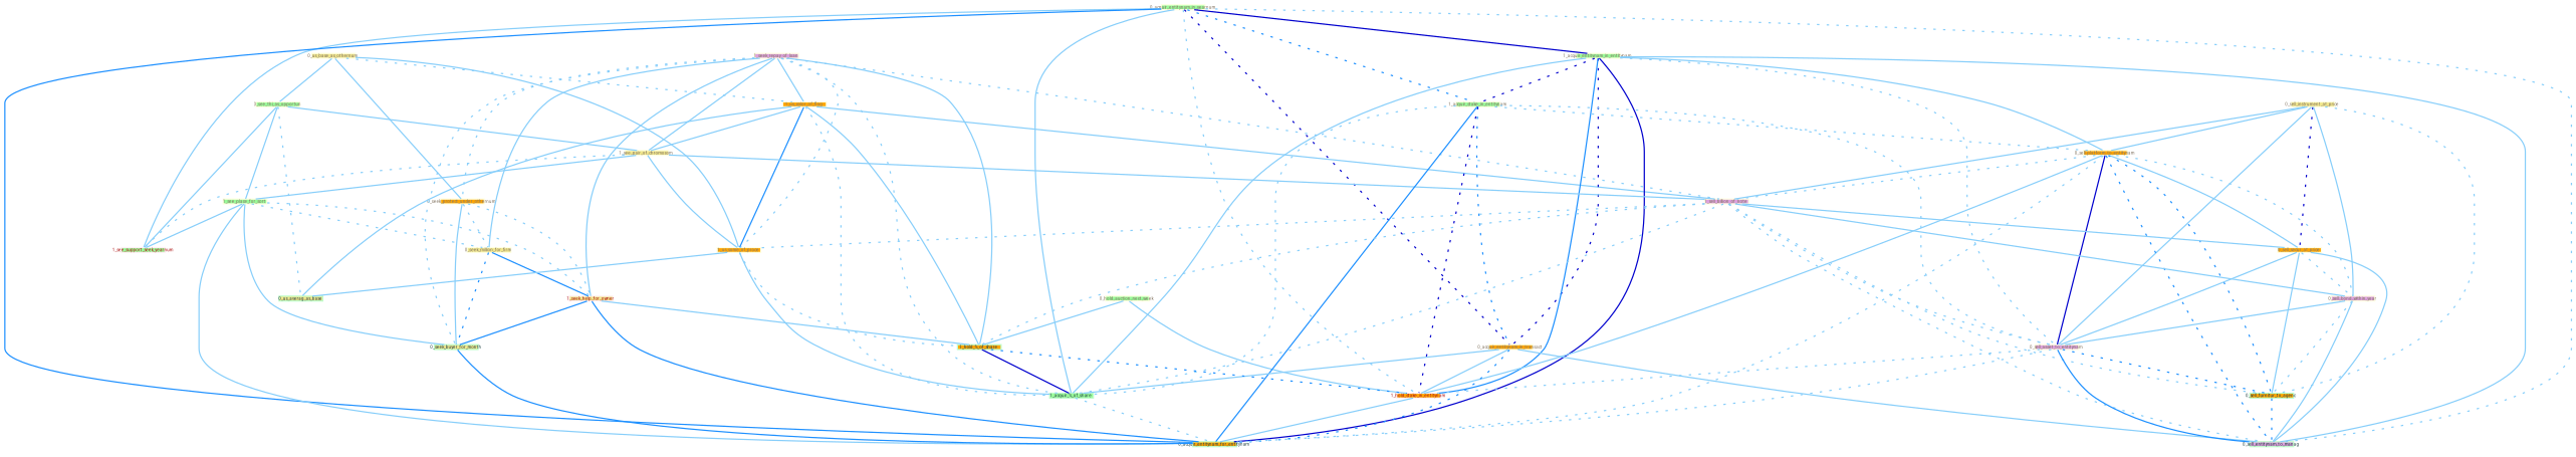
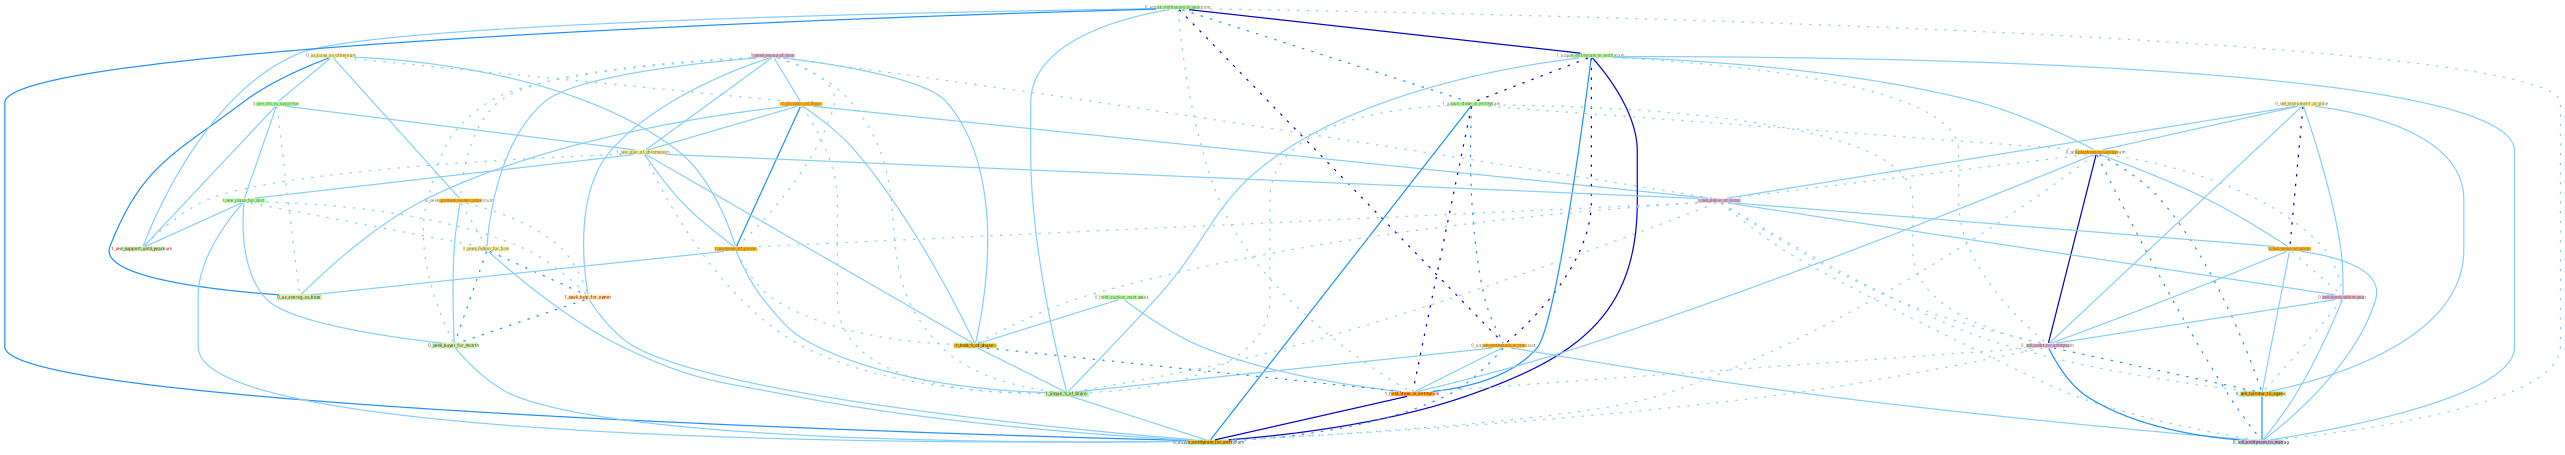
  graph {
    fontname="Roboto Condensed"
    node [color="#ffffe0" fillcolor=orange fixedsize=true fontcolor="#8b7d6b" fontname="Roboto Condensed" fontsize=4 shape=polygon style=filled]
    edge [color="#87cefa" fontname="Roboto Condensed" style=solid w=1]
    "0_us_base_as_othernum " [fillcolor=khaki height=.06 width=.5]
    "0_see_thi_as_opportun " [fillcolor=palegreen height=.06 width=.5]
    "0_acquir_entitynam_in_yearnum " [fillcolor=palegreen height=.06 width=.5]
    "1_seek_repay_of_loan " [fillcolor=plum height=.06 width=.5]
    "1_us_color_of_flag " [height=.06 width=.5]
    "0_seek_protect_under_othernum " [height=.06 width=.5]
    "1_acquir_entitynam_in_entitynam " [fillcolor=palegreen height=.06 width=.5]
    "1_see_pair_of_chromosom " [fillcolor=khaki height=.06 width=.5]
    "0_sell_instrument_at_price " [fillcolor=khaki height=.06 width=.5]
    "1_see_place_for_sort " [fillcolor=palegreen height=.06 width=.5]
    "0_seek_million_for_firm " [fillcolor=khaki height=.06 width=.5]
    "0_hold_auction_next_week " [fillcolor=palegreen height=.06 width=.5]
    "1_acquir_stake_in_entitynam " [fillcolor=palegreen height=.06 width=.5]
    "0_sell_platform_to_entitynam " [height=.06 width=.5]
    "1_sell_billion_of_note " [fillcolor=plum height=.06 width=.5]
    "0_sell_secur_at_price " [height=.06 width=.5]
    "0_acquir_entitynam_in_transact " [height=.06 width=.5]
    "0_sell_bond_within_year " [fillcolor=plum height=.06 width=.5]
    "0_sell_asset_to_entitynam " [fillcolor=plum height=.06 width=.5]
    "1_us_some_of_proce " [height=.06 width=.5]
    "1_hold_stake_in_entitynam " [color="#fff0f5" fontcolor="#b22222" height=.06 width=.5]
    "1_seek_help_for_owner " [color="#fff0f5" fillcolor=khaki fontcolor="#b22222" height=.06 width=.5]
-   "1_see_support_until_yearnum " [color="#fff0f5" fillcolor=palegreen fontcolor="#b22222" height=.06 width=.5 label="1_see_support_seek_yearnum"]
+   "1_see_support_until_yearnum " [color="#fff0f5" fillcolor=palegreen fontcolor="#b22222" height=.06 width=.5]
    "0_us_averag_as_base " [color="#BDFCC9" fillcolor=khaki fontcolor="#2f4f4f" height=.06 width=.5]
-   "1_acquir_%_of_share " [color="#BDFCC9" fillcolor=palegreen fontcolor="#2f4f4f" height=.06 width=.5]
+   "1_acquir_%_of_share " [color="#BDFCC9" fillcolor=palegreen fontcolor="#b22222" height=.06 width=.5]
    "0_sell_entitynam_to_manag " [color="#BDFCC9" fillcolor=plum fontcolor="#2f4f4f" height=.06 width=.5]
    "0_acquir_entitynam_for_entitynam " [color="#BDFCC9" fontcolor="#2f4f4f" height=.06 width=.5]
    "1_hold_%_of_share " [color="#BDFCC9" fontcolor="#2f4f4f" height=.06 width=.5]
    "0_seek_buyer_for_month " [color="#BDFCC9" fillcolor=khaki fontcolor="#2f4f4f" height=.06 width=.5]
    "0_sell_furnitur_to_agenc " [color="#BDFCC9" fontcolor="#2f4f4f" height=.06 width=.5]
    subgraph sub_1 {
      "0_us_base_as_othernum "
      "0_see_thi_as_opportun "
      "0_acquir_entitynam_in_yearnum "
      "1_seek_repay_of_loan "
      "1_us_color_of_flag "
      "0_seek_protect_under_othernum "
      "1_acquir_entitynam_in_entitynam "
      "1_see_pair_of_chromosom "
      "0_sell_instrument_at_price "
      "1_see_place_for_sort "
      "0_seek_million_for_firm "
      "0_hold_auction_next_week "
      "1_acquir_stake_in_entitynam "
      "0_sell_platform_to_entitynam "
      "1_sell_billion_of_note "
      "0_sell_secur_at_price "
      "0_acquir_entitynam_in_transact "
      "0_sell_bond_within_year "
      "0_sell_asset_to_entitynam "
      "1_us_some_of_proce "
    }
    subgraph sub_2 {
      "1_hold_stake_in_entitynam "
      "1_seek_help_for_owner "
      "1_see_support_until_yearnum "
    }
    "0_us_base_as_othernum " -- "0_see_thi_as_opportun "
    "0_us_base_as_othernum " -- "1_us_color_of_flag " [style=dotted]
    "0_us_base_as_othernum " -- "0_seek_protect_under_othernum "
    "0_us_base_as_othernum " -- "1_us_some_of_proce "
+   "0_us_base_as_othernum " -- "0_us_averag_as_base " [color="#1e90ff" w=2]
    "0_see_thi_as_opportun " -- "1_see_pair_of_chromosom "
    "0_see_thi_as_opportun " -- "1_see_place_for_sort "
    "0_see_thi_as_opportun " -- "1_see_support_until_yearnum "
    "0_see_thi_as_opportun " -- "0_us_averag_as_base " [style=dotted]
    "0_acquir_entitynam_in_yearnum " -- "1_acquir_entitynam_in_entitynam " [color="#0000cd" w=3]
    "0_acquir_entitynam_in_yearnum " -- "1_acquir_stake_in_entitynam " [color="#1e90ff" style=dotted w=2]
    "0_acquir_entitynam_in_yearnum " -- "0_acquir_entitynam_in_transact " [color="#0000cd" style=dotted w=3]
    "0_acquir_entitynam_in_yearnum " -- "1_hold_stake_in_entitynam " [style=dotted]
    "0_acquir_entitynam_in_yearnum " -- "1_see_support_until_yearnum "
    "0_acquir_entitynam_in_yearnum " -- "1_acquir_%_of_share "
    "0_acquir_entitynam_in_yearnum " -- "0_sell_entitynam_to_manag " [style=dotted]
    "0_acquir_entitynam_in_yearnum " -- "0_acquir_entitynam_for_entitynam " [color="#1e90ff" w=2]
    "1_seek_repay_of_loan " -- "1_us_color_of_flag "
    "1_seek_repay_of_loan " -- "0_seek_protect_under_othernum " [style=dotted]
    "1_seek_repay_of_loan " -- "1_see_pair_of_chromosom "
    "1_seek_repay_of_loan " -- "0_seek_million_for_firm "
    "1_seek_repay_of_loan " -- "1_sell_billion_of_note " [style=dotted]
    "1_seek_repay_of_loan " -- "1_us_some_of_proce " [style=dotted]
    "1_seek_repay_of_loan " -- "1_seek_help_for_owner "
    "1_seek_repay_of_loan " -- "1_acquir_%_of_share " [style=dotted]
    "1_seek_repay_of_loan " -- "1_hold_%_of_share "
    "1_seek_repay_of_loan " -- "0_seek_buyer_for_month " [style=dotted]
    "1_us_color_of_flag " -- "1_see_pair_of_chromosom "
    "1_us_color_of_flag " -- "1_sell_billion_of_note "
    "1_us_color_of_flag " -- "1_us_some_of_proce " [color="#1e90ff" w=2]
    "1_us_color_of_flag " -- "0_us_averag_as_base "
    "1_us_color_of_flag " -- "1_acquir_%_of_share " [style=dotted]
    "1_us_color_of_flag " -- "1_hold_%_of_share "
    "0_seek_protect_under_othernum " -- "0_seek_million_for_firm " [style=dotted]
    "0_seek_protect_under_othernum " -- "1_seek_help_for_owner " [style=dotted]
    "0_seek_protect_under_othernum " -- "0_seek_buyer_for_month "
    "1_acquir_entitynam_in_entitynam " -- "1_acquir_stake_in_entitynam " [color="#0000cd" style=dotted w=3]
    "1_acquir_entitynam_in_entitynam " -- "0_sell_platform_to_entitynam "
    "1_acquir_entitynam_in_entitynam " -- "0_acquir_entitynam_in_transact " [color="#0000cd" style=dotted w=3]
    "1_acquir_entitynam_in_entitynam " -- "0_sell_asset_to_entitynam " [style=dotted]
    "1_acquir_entitynam_in_entitynam " -- "1_hold_stake_in_entitynam " [color="#1e90ff" w=2]
    "1_acquir_entitynam_in_entitynam " -- "1_acquir_%_of_share "
    "1_acquir_entitynam_in_entitynam " -- "0_sell_entitynam_to_manag "
    "1_acquir_entitynam_in_entitynam " -- "0_acquir_entitynam_for_entitynam " [color="#0000cd" w=3]
    "1_see_pair_of_chromosom " -- "1_see_place_for_sort "
    "1_see_pair_of_chromosom " -- "1_sell_billion_of_note "
    "1_see_pair_of_chromosom " -- "1_us_some_of_proce "
    "1_see_pair_of_chromosom " -- "1_see_support_until_yearnum " [style=dotted]
-   "1_seek_help_for_owner " -- "1_hold_%_of_share "
+   "1_see_pair_of_chromosom " -- "1_acquir_%_of_share " [style=dotted]
+   "1_see_pair_of_chromosom " -- "1_hold_%_of_share "
    "0_sell_instrument_at_price " -- "0_sell_platform_to_entitynam "
    "0_sell_instrument_at_price " -- "1_sell_billion_of_note "
    "0_sell_instrument_at_price " -- "0_sell_secur_at_price " [color="#0000cd" style=dotted w=3]
    "0_sell_instrument_at_price " -- "0_sell_bond_within_year "
    "0_sell_instrument_at_price " -- "0_sell_asset_to_entitynam "
-   "0_sell_instrument_at_price " -- "0_sell_furnitur_to_agenc " [style=dotted]
+   "0_sell_instrument_at_price " -- "0_sell_furnitur_to_agenc "
    "1_see_place_for_sort " -- "0_seek_million_for_firm " [style=dotted]
    "1_see_place_for_sort " -- "1_seek_help_for_owner " [style=dotted]
    "1_see_place_for_sort " -- "1_see_support_until_yearnum "
    "1_see_place_for_sort " -- "0_acquir_entitynam_for_entitynam "
    "1_see_place_for_sort " -- "0_seek_buyer_for_month "
-   "0_seek_million_for_firm " -- "1_seek_help_for_owner " [color="#1e90ff" w=2]
+   "0_seek_million_for_firm " -- "1_seek_help_for_owner " [color="#1e90ff" style=dotted w=2]
+   "0_seek_million_for_firm " -- "0_acquir_entitynam_for_entitynam "
    "0_seek_million_for_firm " -- "0_seek_buyer_for_month " [color="#1e90ff" style=dotted w=2]
    "0_hold_auction_next_week " -- "1_hold_stake_in_entitynam "
    "0_hold_auction_next_week " -- "1_hold_%_of_share "
    "1_acquir_stake_in_entitynam " -- "0_sell_platform_to_entitynam " [style=dotted]
    "1_acquir_stake_in_entitynam " -- "0_acquir_entitynam_in_transact " [color="#1e90ff" style=dotted w=2]
    "1_acquir_stake_in_entitynam " -- "0_sell_asset_to_entitynam " [style=dotted]
    "1_acquir_stake_in_entitynam " -- "1_hold_stake_in_entitynam " [color="#0000cd" style=dotted w=3]
    "1_acquir_stake_in_entitynam " -- "1_acquir_%_of_share " [style=dotted]
    "1_acquir_stake_in_entitynam " -- "0_acquir_entitynam_for_entitynam " [color="#1e90ff" w=2]
    "0_sell_platform_to_entitynam " -- "1_sell_billion_of_note " [style=dotted]
    "0_sell_platform_to_entitynam " -- "0_sell_secur_at_price "
    "0_sell_platform_to_entitynam " -- "0_sell_bond_within_year " [style=dotted]
    "0_sell_platform_to_entitynam " -- "0_sell_asset_to_entitynam " [color="#0000cd" w=3]
    "0_sell_platform_to_entitynam " -- "1_hold_stake_in_entitynam "
    "0_sell_platform_to_entitynam " -- "0_sell_entitynam_to_manag " [color="#1e90ff" style=dotted w=2]
    "0_sell_platform_to_entitynam " -- "0_acquir_entitynam_for_entitynam " [style=dotted]
    "0_sell_platform_to_entitynam " -- "0_sell_furnitur_to_agenc " [color="#1e90ff" style=dotted w=2]
    "1_sell_billion_of_note " -- "0_sell_secur_at_price "
    "1_sell_billion_of_note " -- "0_sell_bond_within_year "
    "1_sell_billion_of_note " -- "0_sell_asset_to_entitynam " [style=dotted]
    "1_sell_billion_of_note " -- "1_us_some_of_proce " [style=dotted]
    "1_sell_billion_of_note " -- "1_acquir_%_of_share " [style=dotted]
    "1_sell_billion_of_note " -- "0_sell_entitynam_to_manag " [style=dotted]
    "1_sell_billion_of_note " -- "1_hold_%_of_share " [style=dotted]
    "1_sell_billion_of_note " -- "0_sell_furnitur_to_agenc " [style=dotted]
    "0_sell_secur_at_price " -- "0_sell_bond_within_year " [style=dotted]
    "0_sell_secur_at_price " -- "0_sell_asset_to_entitynam "
    "0_sell_secur_at_price " -- "0_sell_entitynam_to_manag "
    "0_sell_secur_at_price " -- "0_sell_furnitur_to_agenc "
    "0_acquir_entitynam_in_transact " -- "1_hold_stake_in_entitynam "
    "0_acquir_entitynam_in_transact " -- "1_acquir_%_of_share "
    "0_acquir_entitynam_in_transact " -- "0_sell_entitynam_to_manag "
    "0_acquir_entitynam_in_transact " -- "0_acquir_entitynam_for_entitynam " [color="#1e90ff" style=dotted w=2]
    "0_sell_bond_within_year " -- "0_sell_asset_to_entitynam "
    "0_sell_bond_within_year " -- "0_sell_entitynam_to_manag "
    "0_sell_bond_within_year " -- "0_sell_furnitur_to_agenc " [style=dotted]
    "0_sell_asset_to_entitynam " -- "1_hold_stake_in_entitynam " [style=dotted]
    "0_sell_asset_to_entitynam " -- "0_sell_entitynam_to_manag " [color="#1e90ff" w=2]
    "0_sell_asset_to_entitynam " -- "0_acquir_entitynam_for_entitynam " [style=dotted]
    "0_sell_asset_to_entitynam " -- "0_sell_furnitur_to_agenc " [color="#1e90ff" style=dotted w=2]
    "1_us_some_of_proce " -- "0_us_averag_as_base "
    "1_us_some_of_proce " -- "1_acquir_%_of_share "
    "1_us_some_of_proce " -- "1_hold_%_of_share " [style=dotted]
-   "1_hold_stake_in_entitynam " -- "0_acquir_entitynam_for_entitynam "
-   "1_seek_help_for_owner " -- "0_acquir_entitynam_for_entitynam " [color="#1e90ff"]
-   "1_seek_help_for_owner " -- "0_seek_buyer_for_month " [color="#1e90ff" w=2]
-   "1_acquir_%_of_share " -- "0_acquir_entitynam_for_entitynam " [style=dotted]
+   "1_hold_stake_in_entitynam " -- "0_acquir_entitynam_for_entitynam " [color="#0000cd"]
+   "1_seek_help_for_owner " -- "0_acquir_entitynam_for_entitynam "
+   "1_seek_help_for_owner " -- "0_seek_buyer_for_month " [color="#1e90ff" style=dotted w=2]
+   "1_acquir_%_of_share " -- "0_acquir_entitynam_for_entitynam "
    "1_hold_%_of_share " -- "1_hold_stake_in_entitynam " [color="#1e90ff" style=dotted]
-   "1_hold_%_of_share " -- "1_acquir_%_of_share " [color="#0000cd" w=3]
-   "0_seek_buyer_for_month " -- "0_acquir_entitynam_for_entitynam " [color="#1e90ff"]
-   "0_sell_furnitur_to_agenc " -- "0_sell_entitynam_to_manag " [color="#1e90ff" style=dotted w=2]
+   "1_hold_%_of_share " -- "1_acquir_%_of_share " [w=3]
+   "0_seek_buyer_for_month " -- "0_acquir_entitynam_for_entitynam "
+   "0_sell_furnitur_to_agenc " -- "0_sell_entitynam_to_manag " [color="#1e90ff" w=2]
  }
